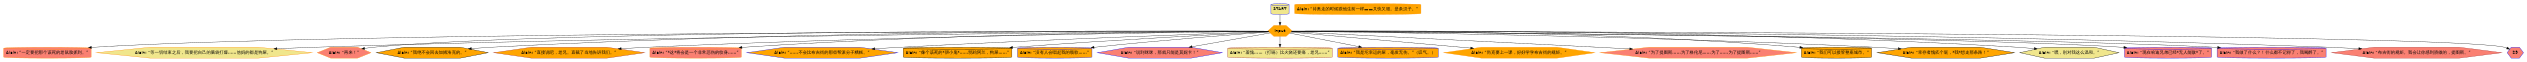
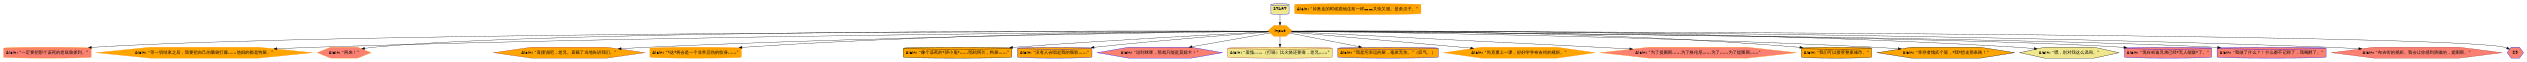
  digraph {
    fontname="DejaVu Sans"
    node [color=blue fillcolor=orange fontname="DejaVu Sans" shape=hexagon style=filled]
    edge [fontname="DejaVu Sans"]
    n1 [fillcolor=khaki label=START shape=cylinder]
    n2 [color=darkorange label=input]
    n3 [color=darkorange fillcolor=salmon label="Alain: “一定要把那个该死的老鼠脸抓到。”" shape=cylinder]
-   n4 [color=darkorange fillcolor=khaki label="Alain: “等一切结束之后，我要把自己的脑袋打爆……他妈的都是狗屎。”"]
+   n4 [color=darkorange label="Alain: “等一切结束之后，我要把自己的脑袋打爆……他妈的都是狗屎。”"]
    n5 [color=darkorange fillcolor=salmon label="Alain: “再来！”"]
-   n6 [color=black label="Alain: “我绝不会回去加姆洛克的。”"]
    n7 [color=brown label="Alain: “直接说吧，老兄。直截了当地告诉我们。”"]
-   n8 [color=darkorange fillcolor=salmon label="Alain: “*这*将会是一个非常悲伤的纹身……”" shape=cylinder]
-   n9 [label="Alain: “……不会比布吉街的那些帮派分子糟糕。”"]
+   n8 [color=darkorange label="Alain: “*这*将会是一个非常悲伤的纹身……”" shape=cylinder]
    n10 [color=black label="Alain: “像个该死的*胆小鬼*……弱鸡阿兰，狗屎……”" shape=cylinder]
    n11 [label="Alain: “没有人会唱起我的颂歌……”" shape=cylinder]
    n12 [fillcolor=salmon label="Alain: “说到咪咪，那就只能是莫妮卡！”"]
    n13 [color=brown fillcolor=khaki label="Alain: “羞愧……（打嗝）比火烧还要痛，老兄……”" shape=cylinder]
    n14 [label="Alain: “我是坨幸运的屎，毫发无伤。”（叹气。）" shape=cylinder]
    n15 [color=darkorange label="Alain: “尚克要上一课，好好学学布吉街的规矩。”"]
    n16 [color=darkorange fillcolor=salmon label="Alain: “为了提图斯……为了格伦尼……为了……为了提图斯……”"]
    n17 [color=black label="Alain: “我们可以接管整座城市。”" shape=cylinder]
    n18 [color=black label="Alain: “幸存者愧疚个屁，*我*想走那条路！”"]
    n19 [color=black fillcolor=khaki label="Alain: “嘿，别对我这么温和。”"]
    n20 [fillcolor=salmon label="Alain: “现在哈迪兄弟已经*无人能敌*了。”" shape=cylinder]
    n21 [fillcolor=salmon label="Alain: “我做了什么？！什么都不记得了，我喝醉了。”" shape=cylinder]
    n22 [color=brown fillcolor=salmon label="Alain: “布吉街的规矩。我会让你感到骄傲的，提图斯。”"]
    n23 [fillcolor=salmon label=29]
    n24 [color=darkorange label="Alain: “特奥走的时候跟他生前一样——又快又狠。是条汉子。”" shape=cylinder]
    n1 -> n2
    n2 -> n3
    n2 -> n4
    n2 -> n5
-   n2 -> n6
    n2 -> n7
    n2 -> n8
-   n2 -> n9
    n2 -> n10
    n2 -> n11
    n2 -> n12
    n2 -> n13
    n2 -> n14
    n2 -> n15
    n2 -> n16
    n2 -> n17
    n2 -> n18
    n2 -> n19
    n2 -> n20
    n2 -> n21
    n2 -> n22
    n2 -> n23
  }
